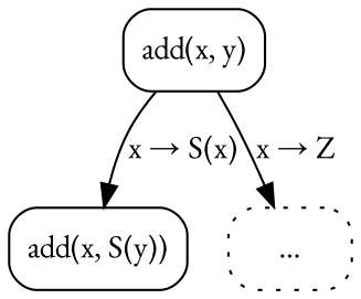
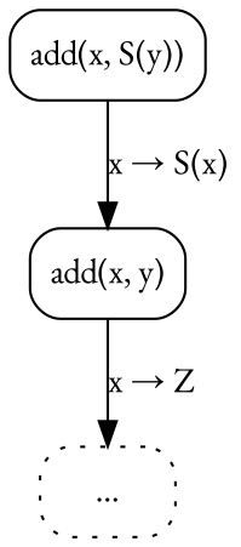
  digraph {
    fontname="EB Garamond"
    node [shape=box style=rounded fontname="EB Garamond"]
    edge [fontname="EB Garamond"]
    n1 [label="add(x, y)"]
    n2 [label="add(x, S(y))"]
    n3 [label="…" style="rounded,dotted"]
-   n1 -> n2 [label="x → S(x)"]
+   n2 -> n1 [label="x → S(x)"]
    n1 -> n3 [label="x → Z"]
  }
